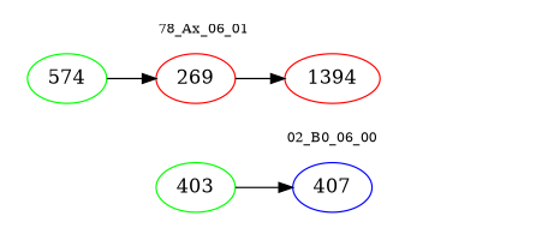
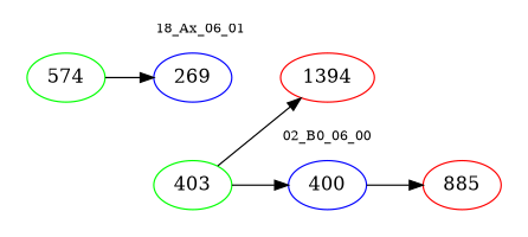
  digraph {
    fontname="DejaVu Serif"
    rankdir=LR
    node [color=green fontname="DejaVu Serif"]
    edge [color=black fontname="DejaVu Serif"]
    n1 [label=574]
-   n2 [color=red label=269]
+   n2 [color=blue label=269]
    n3 [color=red label=1394]
    n4 [label=403]
-   n5 [color=blue label=407]
+   n5 [color=blue label=400]
+   n6 [color=red label=885]
    subgraph cluster_1 {
      color=white
      fontsize=10
-     label="78_Ax_06_01"
+     label="18_Ax_06_01"
      n1
      n2
      n3
    }
    subgraph cluster_2 {
      color=white
      fontsize=10
      label="02_B0_06_00"
      n4
      n5
+     n6
    }
    n1 -> n2
-   n2 -> n3
+   n4 -> n3
    n4 -> n5
+   n5 -> n6
  }
